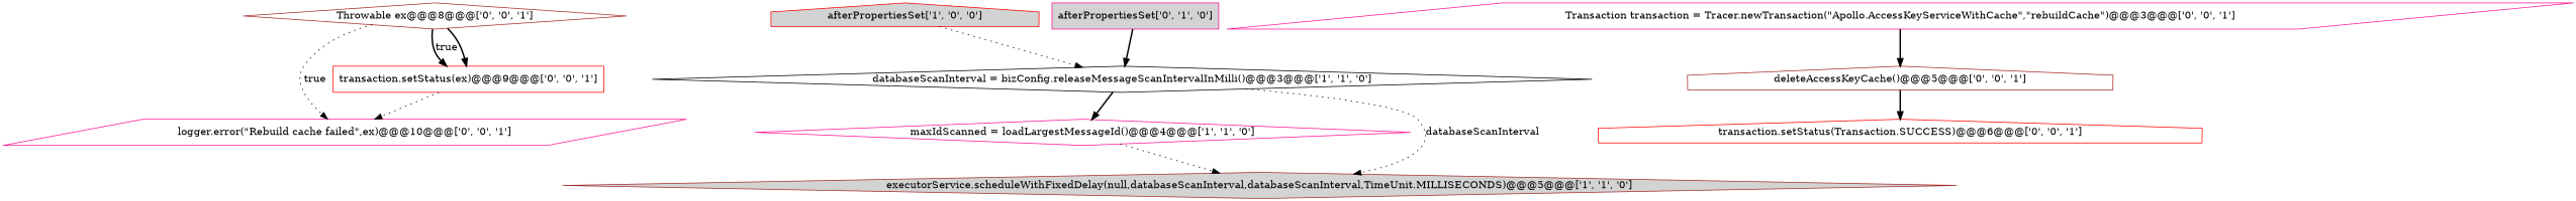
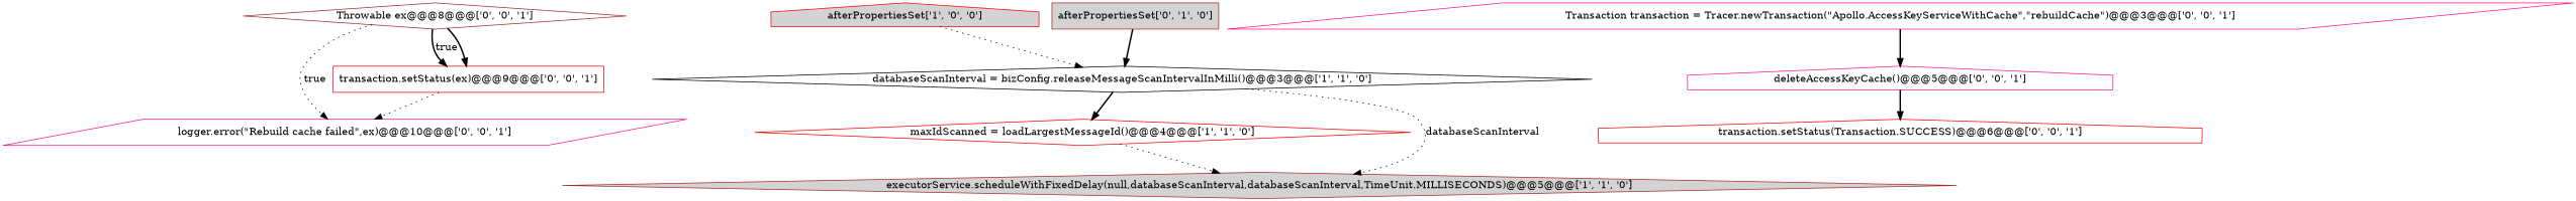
  digraph {
    node [color=red fillcolor=white shape=diamond style=filled]
    edge [style=bold]
    n1 [color=brown label="Throwable ex@@@8@@@['0', '0', '1']"]
    n2 [color=deeppink label="logger.error(\"Rebuild cache failed\",ex)@@@10@@@['0', '0', '1']" shape=parallelogram]
    n3 [label="transaction.setStatus(ex)@@@9@@@['0', '0', '1']" shape=box]
    n4 [color=black label="databaseScanInterval = bizConfig.releaseMessageScanIntervalInMilli()@@@3@@@['1', '1', '0']"]
-   n5 [color=deeppink label="maxIdScanned = loadLargestMessageId()@@@4@@@['1', '1', '0']"]
+   n5 [label="maxIdScanned = loadLargestMessageId()@@@4@@@['1', '1', '0']"]
    n6 [color=brown fillcolor=lightgray label="executorService.scheduleWithFixedDelay(null,databaseScanInterval,databaseScanInterval,TimeUnit.MILLISECONDS)@@@5@@@['1', '1', '0']"]
    n7 [fillcolor=lightgray label="afterPropertiesSet['1', '0', '0']" shape=house]
-   n8 [color=deeppink fillcolor=lightgray label="afterPropertiesSet['0', '1', '0']" shape=box]
+   n8 [color=brown fillcolor=lightgray label="afterPropertiesSet['0', '1', '0']" shape=box]
    n9 [label="transaction.setStatus(Transaction.SUCCESS)@@@6@@@['0', '0', '1']" shape=house]
    n10 [color=deeppink label="Transaction transaction = Tracer.newTransaction(\"Apollo.AccessKeyServiceWithCache\",\"rebuildCache\")@@@3@@@['0', '0', '1']" shape=parallelogram]
-   n11 [color=brown label="deleteAccessKeyCache()@@@5@@@['0', '0', '1']" shape=house]
+   n11 [color=deeppink label="deleteAccessKeyCache()@@@5@@@['0', '0', '1']" shape=house]
    n1 -> n2 [label=true style=dotted]
    n1 -> n3 [label=true]
    n1 -> n3
    n3 -> n2 [style=dotted]
    n4 -> n5
    n4 -> n6 [label=databaseScanInterval style=dotted]
    n5 -> n6 [style=dotted]
    n7 -> n4 [style=dotted]
    n8 -> n4
    n10 -> n11
    n11 -> n9
  }
